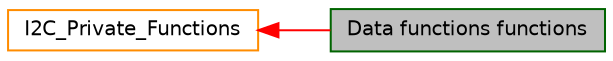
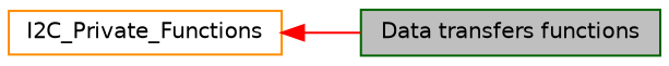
  digraph {
    rankdir=LR
    node [fontname=Helvetica fontsize=10 shape=record style=filled]
    n1 [color=darkorange fillcolor=white height=0.2 label=I2C_Private_Functions width=0.4]
-   n2 [color=darkgreen fillcolor=grey75 fontcolor=black height=0.2 label="Data functions functions" width=0.4]
+   n2 [color=darkgreen fillcolor=grey75 fontcolor=black height=0.2 label="Data transfers functions" width=0.4]
    n1 -> n2 [dir=back fontname=Helvetica fontsize=10 labelfontname=Helvetica labelfontsize=10 shape=plaintext style=solid color=red]
  }
